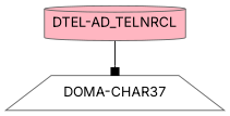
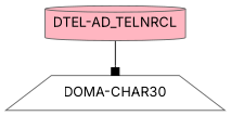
  digraph {
    fontname=Inter
    node [color=gray40 style=filled fontname=Inter]
    "DTEL-AD_TELNRCL" [shape=cylinder fillcolor=lightpink]
-   "DOMA-CHAR30" [shape=trapezium fillcolor=white label="DOMA-CHAR37"]
+   "DOMA-CHAR30" [shape=trapezium fillcolor=white]
    "DTEL-AD_TELNRCL" -> "DOMA-CHAR30" [style=solid arrowhead=box fontname=Inter]
  }
